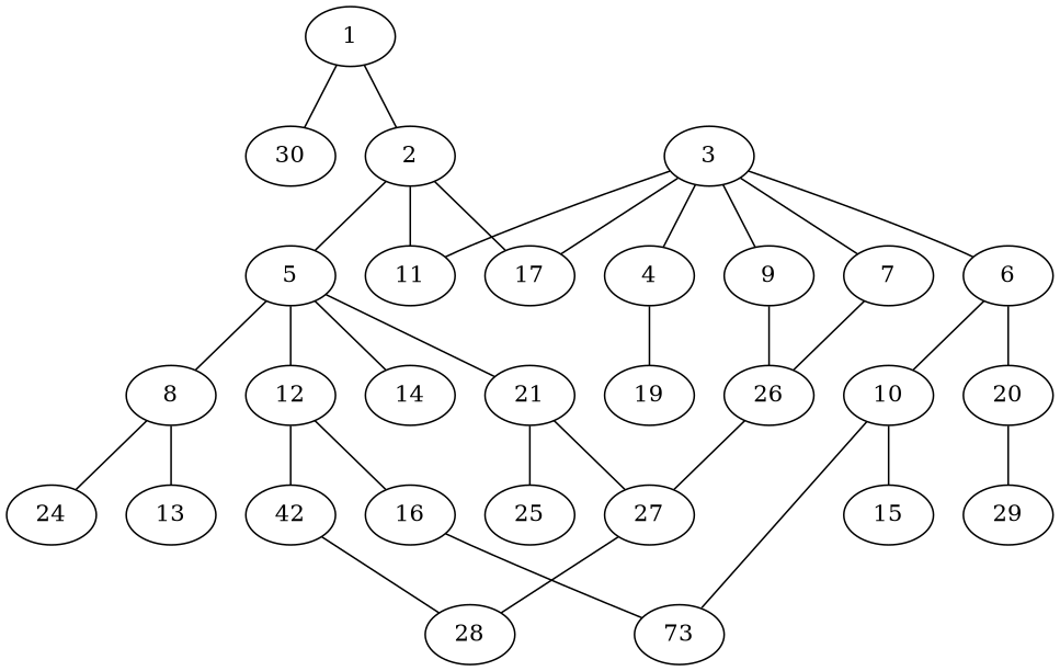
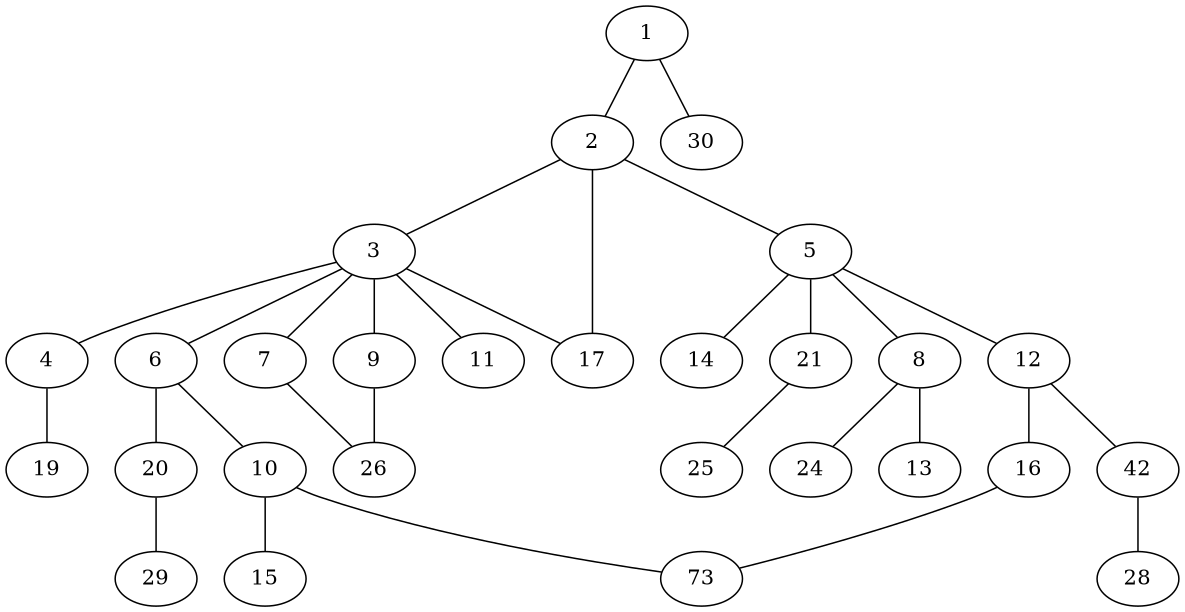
  graph {
    1
    2
    30
    3
    5
    17
    4
    6
    7
    9
    11
    8
    12
    14
    21
    19
    10
    20
    26
    13
    24
    16
    n23 [label=42]
    25
-   27
    15
    n27 [label=73]
    29
    28
    1 -- 2
    1 -- 30
-   2 -- 11
+   2 -- 3
    2 -- 5
    2 -- 17
    3 -- 17
    3 -- 4
    3 -- 6
    3 -- 7
    3 -- 9
    3 -- 11
    5 -- 8
    5 -- 12
    5 -- 14
    5 -- 21
    4 -- 19
    6 -- 10
    6 -- 20
    7 -- 26
    9 -- 26
    8 -- 13
    8 -- 24
    12 -- 16
    12 -- n23
    21 -- 25
-   21 -- 27
    10 -- 15
    10 -- n27
    20 -- 29
-   26 -- 27
    16 -- n27
    n23 -- 28
-   27 -- 28
  }
